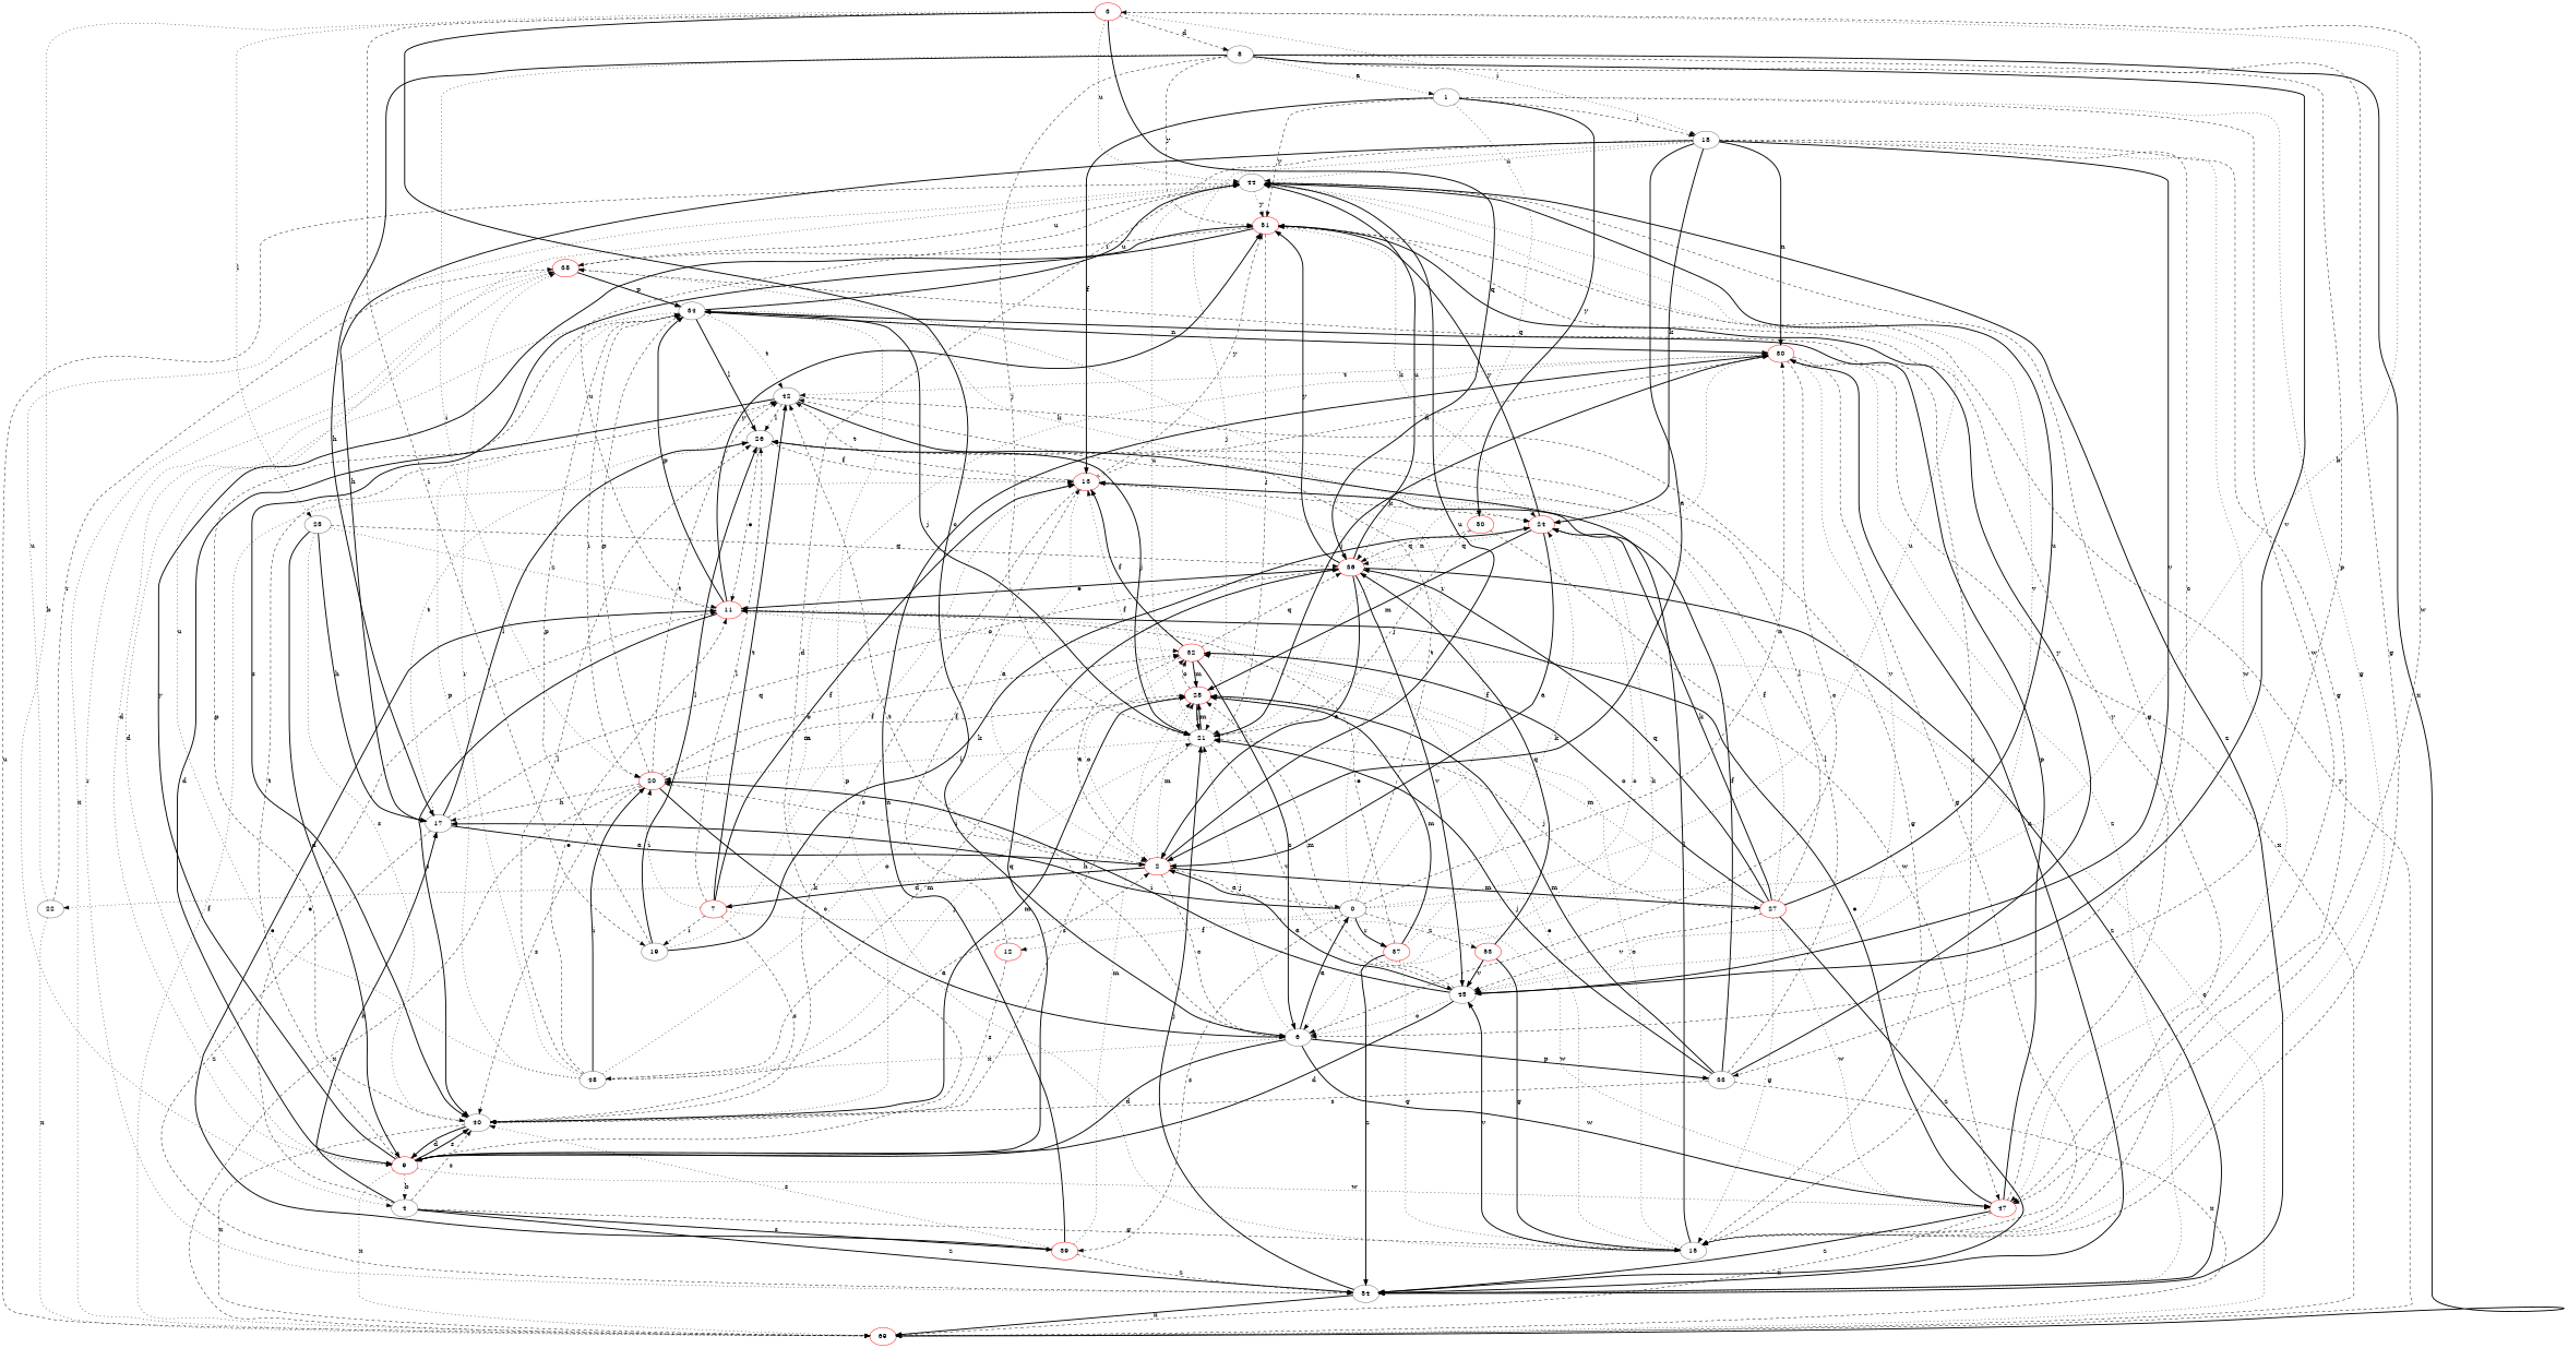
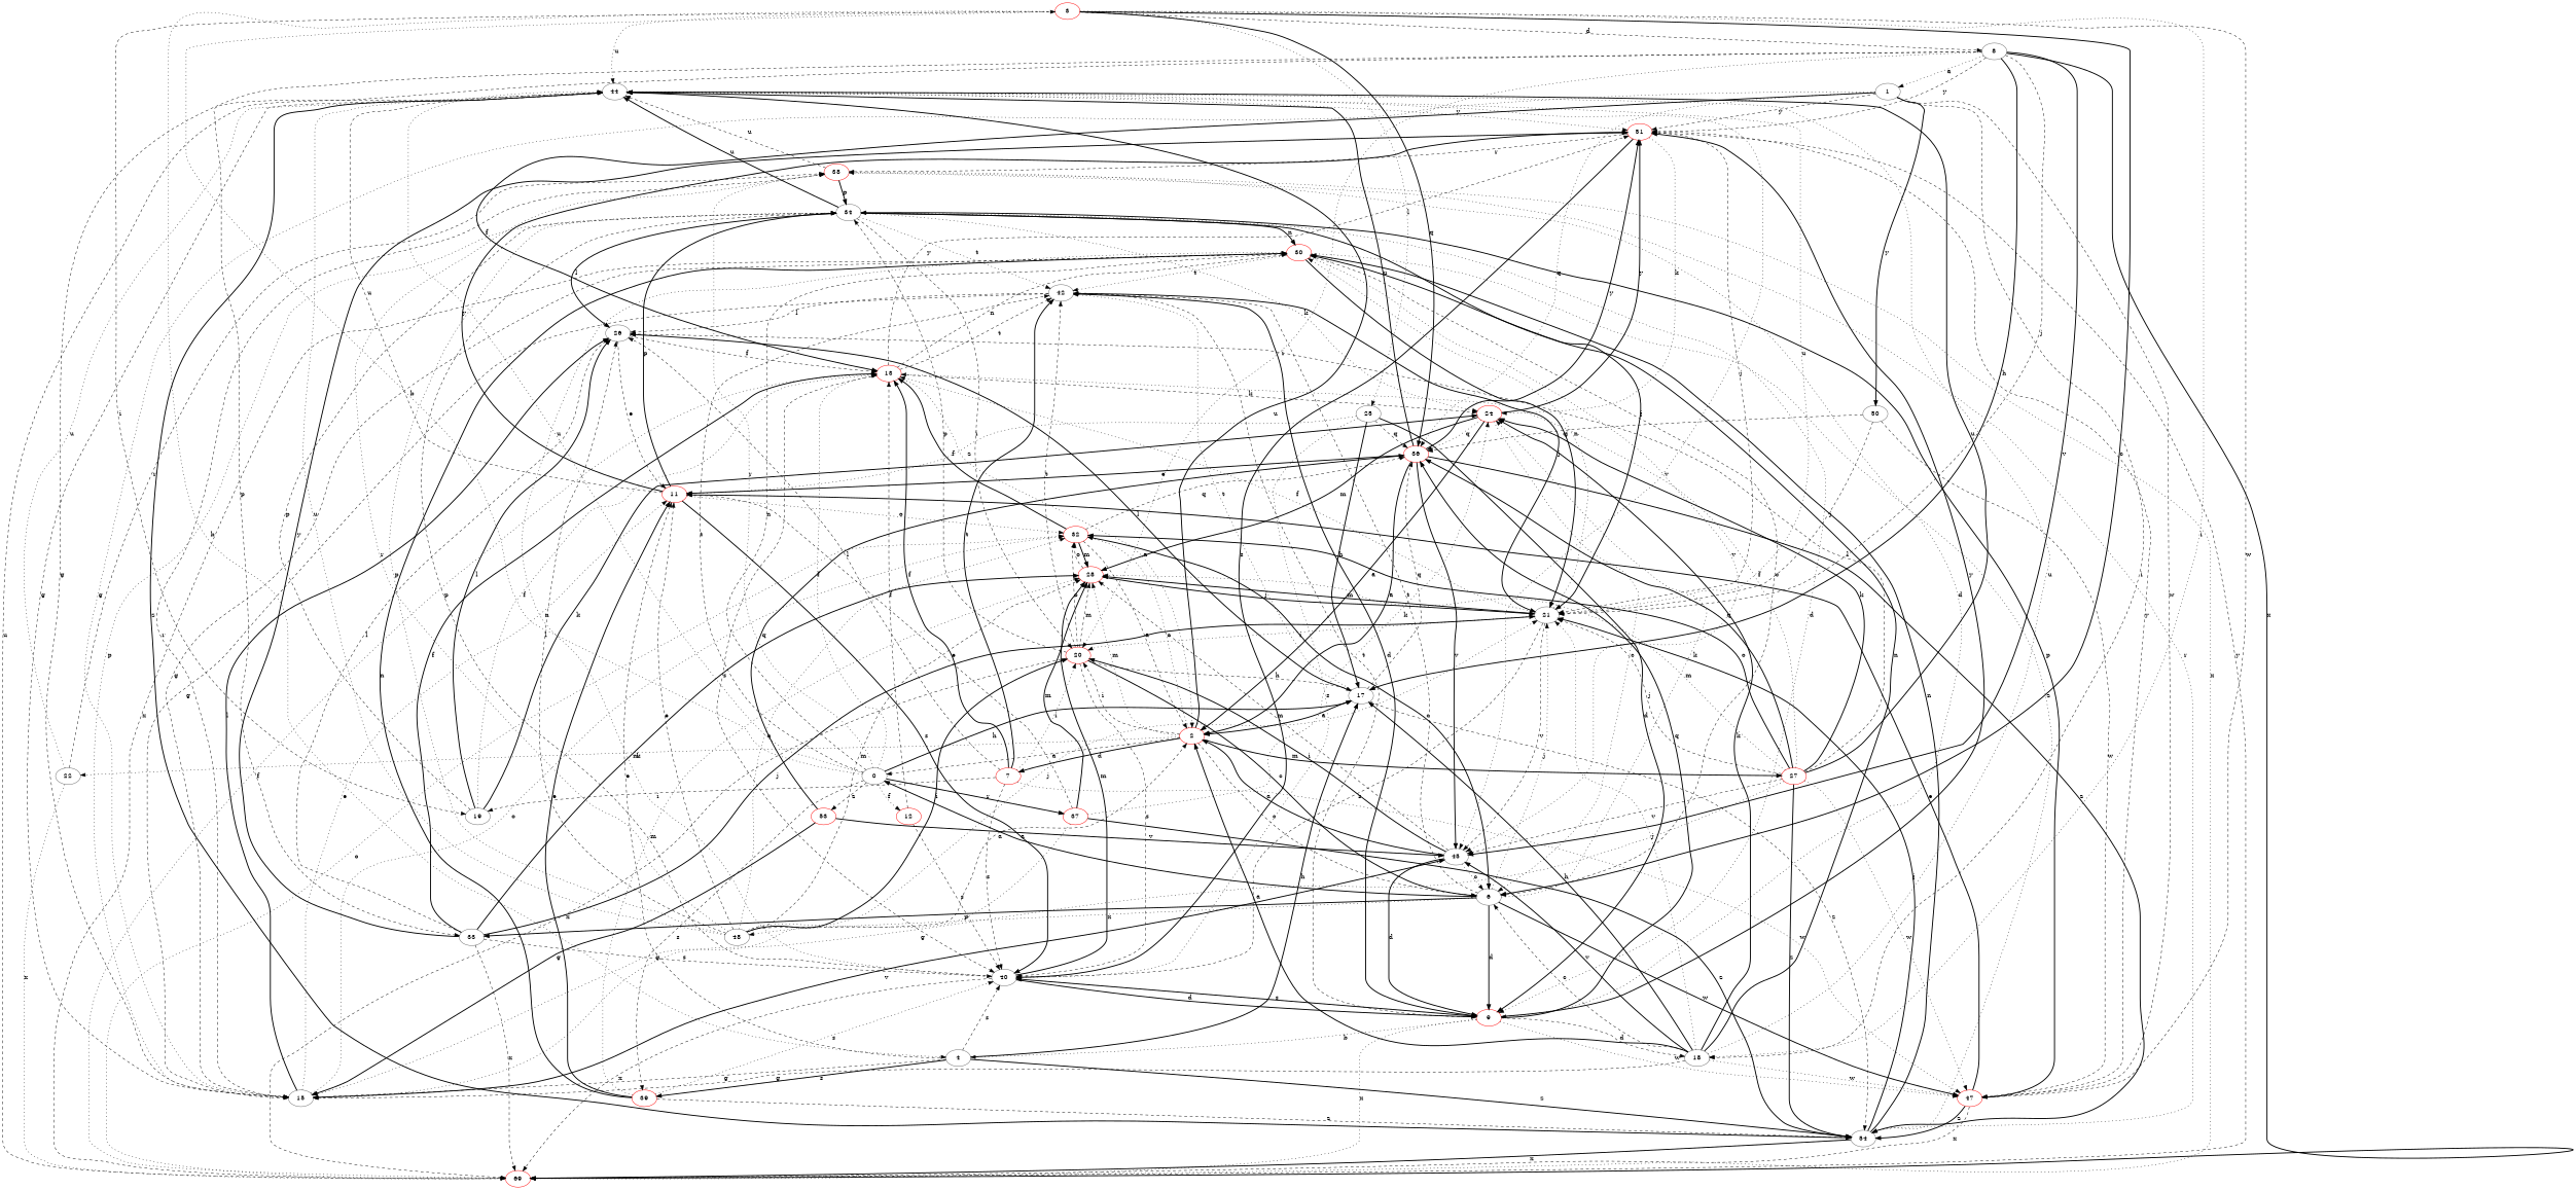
  strict digraph {
    node [color=gray40]
    edge [style=bold]
    3 [color=red]
    0
    12 [color=red]
    13 [color=red]
    17
    30 [color=red]
    37 [color=red]
    38 [color=red]
    39 [color=red]
    42
    44
    53 [color=red]
    18
    36 [color=red]
    47 [color=red]
    6
    4
    8
    19
    25
    40
    51 [color=red]
    2 [color=red]
    24 [color=red]
    54
    26
    15
    21
    45
    n30 [color=red label=69]
    28 [color=red]
    11 [color=red]
    9 [color=red]
    34
    1
-   50 [color=red]
+   50
    32 [color=red]
    7 [color=red]
    22
    27 [color=red]
    20 [color=red]
    33
    48
    3 -> 44 [label=u style=dotted]
    3 -> 18 [label=i style=dotted]
    3 -> 36 [label=q]
    3 -> 47 [label=w style=dashed]
    3 -> 6 [label=c]
    3 -> 4 [label=b style=dotted]
    3 -> 8 [label=d style=dashed]
    3 -> 19 [label=i style=dashed]
    3 -> 25 [label=l style=dotted]
    0 -> 3 [label=b style=dotted]
    0 -> 12 [label=f style=dotted]
    0 -> 13 [label=f style=dotted]
    0 -> 17 [label=h]
    0 -> 30 [label=n style=dashed]
    0 -> 37 [label=r]
    0 -> 38 [label=r style=dotted]
    0 -> 39 [label=s style=dashed]
    0 -> 42 [label=t style=dashed]
    0 -> 44 [label=u style=dotted]
    0 -> 53 [label=z style=dashed]
    12 -> 13 [label=f style=dashed]
    12 -> 40 [label=s style=dashed]
    13 -> 30 [label=n style=dashed]
    13 -> 42 [label=t style=dashed]
    13 -> 40 [label=s style=dashed]
    13 -> 51 [label=y style=dashed]
    13 -> 2 [label=a style=dotted]
    13 -> 24 [label=k style=dashed]
    17 -> 42 [label=t style=dotted]
    17 -> 36 [label=q style=dashed]
    17 -> 2 [label=a]
    17 -> 54 [label=z style=dashed]
    17 -> 26 [label=l]
    30 -> 42 [label=t style=dotted]
    30 -> 6 [label=c style=dashed]
    30 -> 54 [label=z style=dotted]
    30 -> 15 [label=g style=dashed]
    30 -> 21 [label=j]
    30 -> 45 [label=v style=dotted]
    30 -> n30 [label=x style=dashed]
    37 -> 24 [label=k style=dotted]
    37 -> 54 [label=z]
    37 -> 15 [label=g style=dotted]
    37 -> 28 [label=m]
    37 -> 11 [label=e style=dashed]
    38 -> 44 [label=u style=dashed]
    38 -> n30 [label=x style=dotted]
    38 -> 9 [label=d style=dotted]
    38 -> 34 [label=p]
    39 -> 30 [label=n]
    39 -> 40 [label=s style=dotted]
    39 -> 54 [label=z style=dashed]
    39 -> 28 [label=m style=dotted]
    39 -> 11 [label=e]
    42 -> 26 [label=l style=dashed]
    42 -> 15 [label=g style=dashed]
    42 -> 21 [label=j]
    42 -> 9 [label=d]
    44 -> 51 [label=y style=dotted]
    44 -> 54 [label=z]
    44 -> 15 [label=g style=dashed]
    44 -> 45 [label=v style=dotted]
    53 -> 36 [label=q]
    53 -> 15 [label=g]
    53 -> 45 [label=v]
    18 -> 17 [label=h]
    18 -> 30 [label=n]
    18 -> 44 [label=u style=dotted]
    18 -> 47 [label=w style=dotted]
    18 -> 6 [label=c style=dashed]
    18 -> 2 [label=a]
    18 -> 24 [label=k]
    18 -> 15 [label=g style=dashed]
    18 -> 21 [label=j style=dotted]
    18 -> 45 [label=v]
-   18 -> 9 [label=d style=dashed]
+   9 -> 18 [label=d style=dashed]
    36 -> 44 [label=u]
    36 -> 51 [label=y]
    36 -> 2 [label=a]
    36 -> 54 [label=z]
    36 -> 45 [label=v]
    36 -> 11 [label=e]
    47 -> 51 [label=y style=dashed]
    47 -> 54 [label=z]
    47 -> n30 [label=x style=dashed]
    47 -> 11 [label=e]
    47 -> 34 [label=p]
    6 -> 0 [label=a]
    6 -> 42 [label=t style=dashed]
    6 -> 47 [label=w]
    6 -> 24 [label=k style=dotted]
    6 -> 21 [label=j style=dotted]
    6 -> 9 [label=d]
    6 -> 33 [label=p]
    6 -> 48 [label=x style=dotted]
    4 -> 17 [label=h]
    4 -> 39 [label=s]
    4 -> 40 [label=s style=dashed]
    4 -> 54 [label=z]
    4 -> 15 [label=g style=dashed]
    4 -> 11 [label=e style=dashed]
    8 -> 17 [label=h]
    8 -> 51 [label=y style=dashed]
    8 -> 15 [label=g style=dashed]
    8 -> 21 [label=j style=dashed]
    8 -> 45 [label=v]
    8 -> n30 [label=x]
    8 -> 1 [label=a style=dotted]
    8 -> 20 [label=i style=dotted]
    8 -> 33 [label=p style=dashed]
    19 -> 13 [label=f style=dotted]
    19 -> 24 [label=k]
    19 -> 26 [label=l]
    19 -> 34 [label=p style=dashed]
    25 -> 17 [label=h]
    25 -> 36 [label=q style=dashed]
    25 -> 40 [label=s style=dotted]
    25 -> 11 [label=z style=dotted]
    25 -> 9 [label=d]
    40 -> 30 [label=n style=dotted]
    40 -> n30 [label=x style=dashed]
    40 -> 28 [label=m]
    40 -> 9 [label=d]
    40 -> 34 [label=p style=dashed]
    51 -> 38 [label=r style=dashed]
    51 -> 40 [label=s]
    51 -> 24 [label=k style=dotted]
    51 -> 21 [label=j style=dashed]
    2 -> 0 [label=a style=dashed]
    2 -> 44 [label=u]
    2 -> 6 [label=c style=dashed]
    2 -> 28 [label=m style=dotted]
    2 -> 32 [label=o style=dotted]
    2 -> 7 [label=d]
    2 -> 22 [label=k style=dotted]
    2 -> 27 [label=m]
    2 -> 20 [label=i style=dashed]
    24 -> 36 [label=q style=dotted]
    24 -> 6 [label=c style=dotted]
    24 -> 51 [label=y]
    24 -> 2 [label=a]
    24 -> 28 [label=m]
    54 -> 30 [label=n]
    54 -> 38 [label=r style=dotted]
    54 -> 21 [label=j]
    54 -> n30 [label=x]
    26 -> 13 [label=f style=dashed]
    26 -> 11 [label=e style=dashed]
    15 -> 38 [label=r style=dashed]
    15 -> 26 [label=l]
    15 -> 45 [label=v]
    15 -> 11 [label=e style=dotted]
    15 -> 34 [label=p style=dotted]
    15 -> 32 [label=o style=dotted]
    21 -> 13 [label=f style=dotted]
    21 -> 30 [label=n style=dotted]
    21 -> 44 [label=u style=dotted]
    21 -> 40 [label=s style=dashed]
    21 -> 45 [label=v style=dashed]
    21 -> 28 [label=m]
    21 -> 20 [label=i style=dotted]
    45 -> 6 [label=c style=dotted]
    45 -> 2 [label=a]
    45 -> 28 [label=m style=dashed]
    45 -> 9 [label=d]
    45 -> 20 [label=i]
    n30 -> 13 [label=f style=dotted]
    n30 -> 44 [label=u style=dashed]
    n30 -> 51 [label=y style=dashed]
    n30 -> 32 [label=o style=dotted]
    28 -> 21 [label=j]
    28 -> 32 [label=o style=dashed]
    11 -> 44 [label=u style=dashed]
    11 -> 40 [label=s]
    11 -> 51 [label=y]
    11 -> 34 [label=p]
    11 -> 32 [label=o style=dotted]
    9 -> 42 [label=t style=dashed]
    9 -> 36 [label=q]
    9 -> 47 [label=w style=dotted]
    9 -> 4 [label=b style=dotted]
    9 -> 40 [label=s]
    9 -> 51 [label=y]
    9 -> n30 [label=x style=dotted]
    34 -> 30 [label=n]
    34 -> 42 [label=t style=dotted]
    34 -> 44 [label=u]
    34 -> 24 [label=k style=dotted]
    34 -> 26 [label=l]
    34 -> 21 [label=j]
    34 -> 9 [label=d style=dotted]
    34 -> 20 [label=i style=dashed]
    1 -> 13 [label=f]
    1 -> 18 [label=i style=dashed]
    1 -> 36 [label=q style=dotted]
    1 -> 47 [label=w style=dashed]
    1 -> 51 [label=y style=dashed]
    1 -> 15 [label=g style=dotted]
    1 -> 50 [label=y]
    50 -> 36 [label=q style=dashed]
    50 -> 47 [label=w style=dashed]
    50 -> 21 [label=j style=dashed]
    32 -> 13 [label=f]
    32 -> 36 [label=q style=dashed]
    32 -> 6 [label=c]
    32 -> 2 [label=a style=dashed]
    32 -> 28 [label=m]
    7 -> 13 [label=f]
    7 -> 42 [label=t]
    7 -> 47 [label=w style=dotted]
    7 -> 19 [label=i style=dashed]
    7 -> 40 [label=s style=dashed]
    7 -> 26 [label=l style=dashed]
    7 -> 20 [label=i style=dotted]
    22 -> 38 [label=r style=dashed]
    22 -> 44 [label=u style=dotted]
    22 -> n30 [label=x style=dotted]
    27 -> 13 [label=f style=dotted]
    27 -> 44 [label=u]
    27 -> 36 [label=q]
    27 -> 47 [label=w style=dotted]
    27 -> 24 [label=k]
    27 -> 54 [label=z]
    27 -> 26 [label=l style=dashed]
    27 -> 15 [label=g style=dotted]
    27 -> 21 [label=j style=dashed]
    27 -> 45 [label=v style=dashed]
    27 -> 28 [label=m style=dotted]
    27 -> 32 [label=o]
    20 -> 17 [label=h style=dashed]
    20 -> 42 [label=t style=dashed]
    20 -> 6 [label=c]
    20 -> 40 [label=s style=dashed]
    20 -> n30 [label=x style=dashed]
    20 -> 28 [label=m style=dashed]
    20 -> 34 [label=p style=dashed]
    20 -> 32 [label=o style=dashed]
    33 -> 13 [label=f]
    33 -> 40 [label=s style=dashed]
    33 -> 51 [label=y]
    33 -> 26 [label=l style=dashed]
    33 -> 21 [label=j]
    33 -> n30 [label=x style=dashed]
    33 -> 28 [label=m]
    48 -> 38 [label=r style=dotted]
    48 -> 44 [label=u style=dotted]
    48 -> 2 [label=a style=dashed]
    48 -> 26 [label=l style=dashed]
    48 -> 21 [label=j style=dotted]
    48 -> 28 [label=m style=dashed]
    48 -> 11 [label=e style=dashed]
    48 -> 34 [label=p style=dotted]
    48 -> 32 [label=o style=dotted]
    48 -> 20 [label=i]
  }
